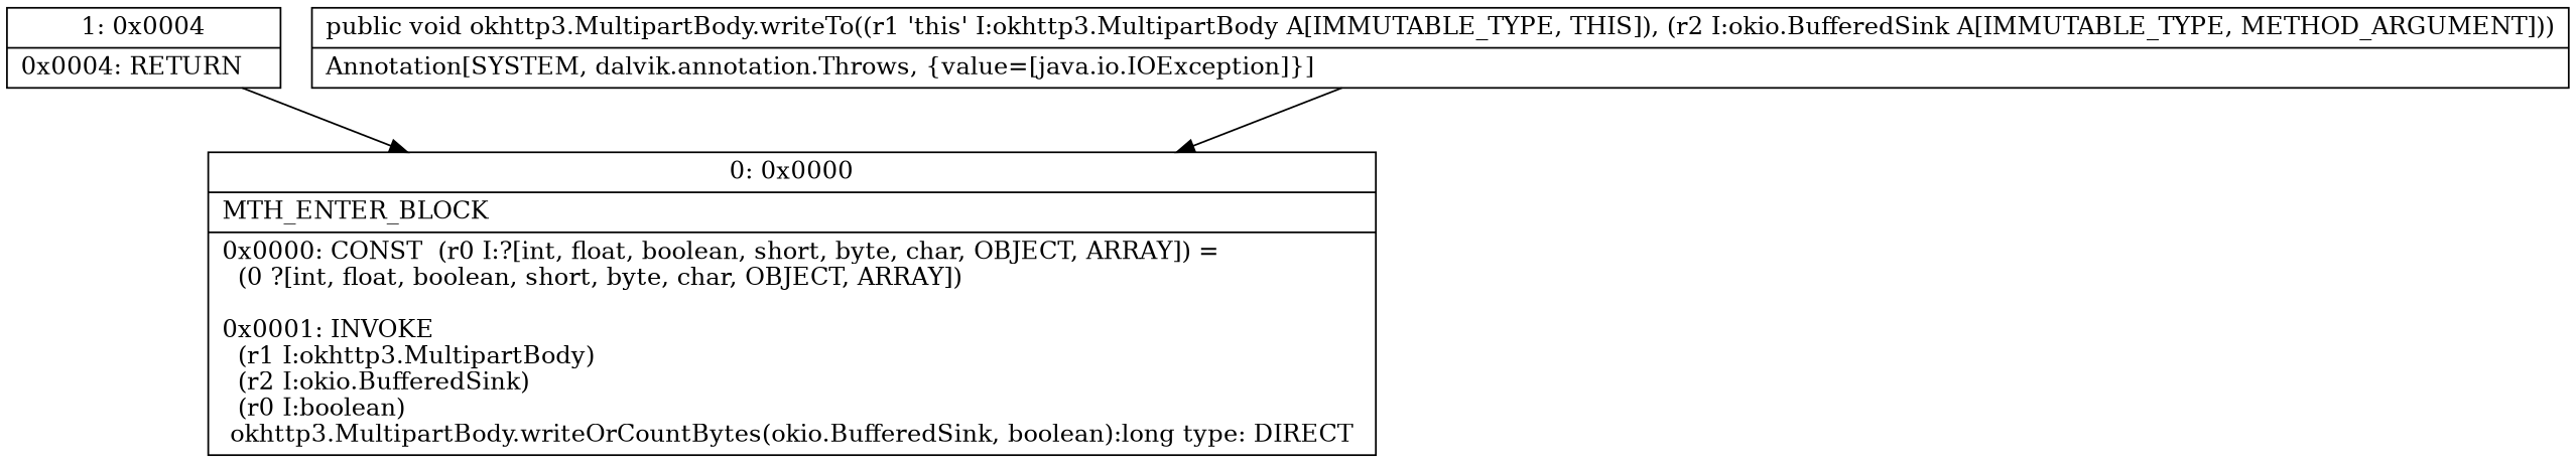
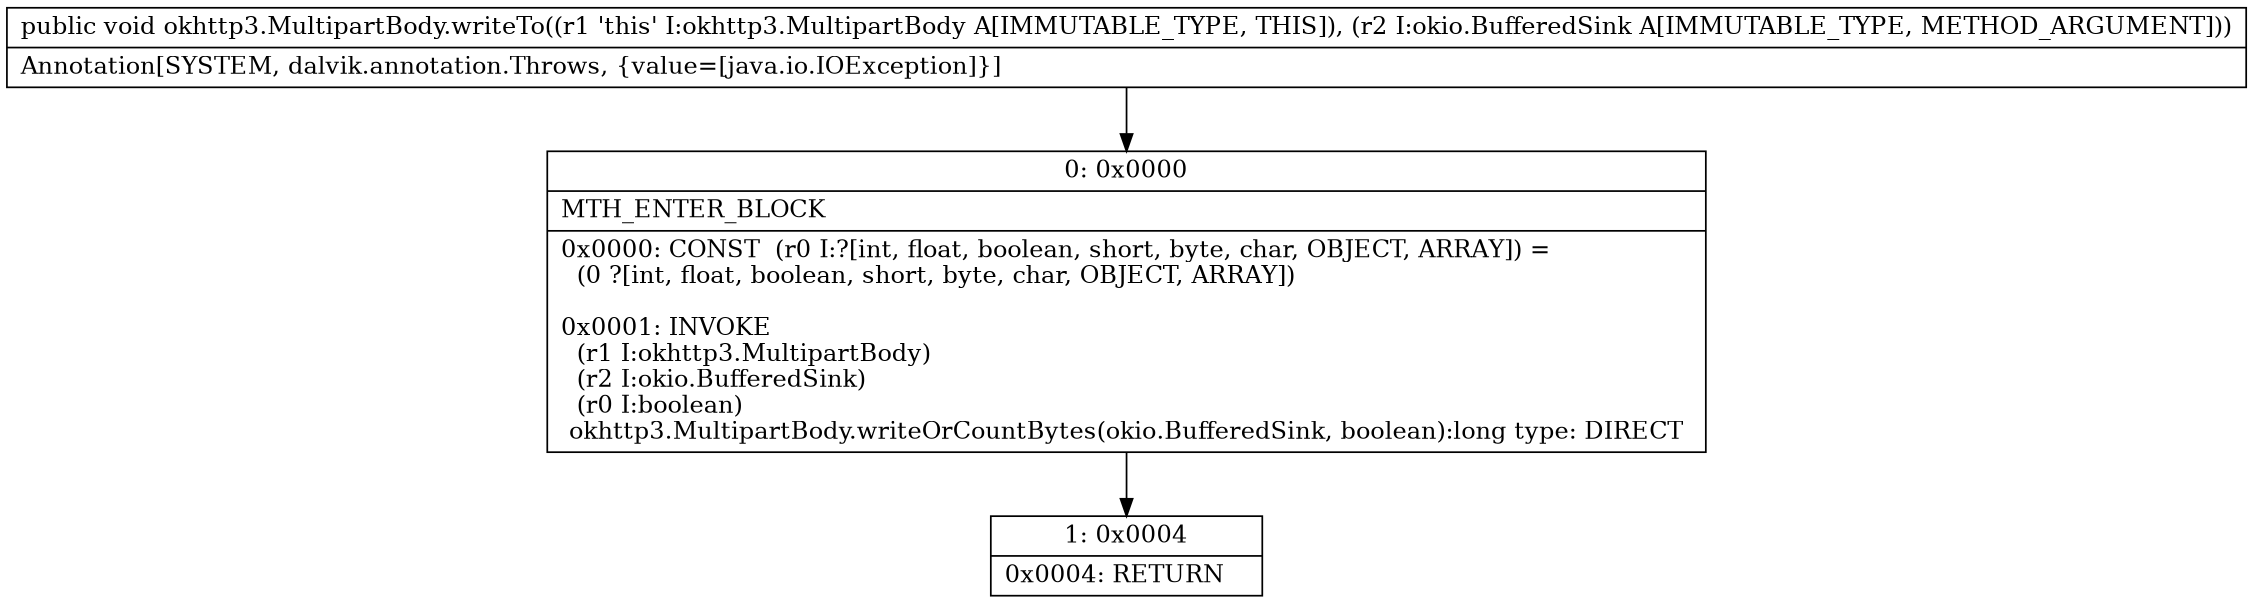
  digraph {
    node [shape=record]
    n1 [label="{0\:\ 0x0000|MTH_ENTER_BLOCK\l|0x0000: CONST  (r0 I:?[int, float, boolean, short, byte, char, OBJECT, ARRAY]) = \l  (0 ?[int, float, boolean, short, byte, char, OBJECT, ARRAY])\l \l0x0001: INVOKE  \l  (r1 I:okhttp3.MultipartBody)\l  (r2 I:okio.BufferedSink)\l  (r0 I:boolean)\l okhttp3.MultipartBody.writeOrCountBytes(okio.BufferedSink, boolean):long type: DIRECT \l}"]
    n2 [label="{1\:\ 0x0004|0x0004: RETURN   \l}"]
    n3 [label="{public void okhttp3.MultipartBody.writeTo((r1 'this' I:okhttp3.MultipartBody A[IMMUTABLE_TYPE, THIS]), (r2 I:okio.BufferedSink A[IMMUTABLE_TYPE, METHOD_ARGUMENT]))  | Annotation[SYSTEM, dalvik.annotation.Throws, \{value=[java.io.IOException]\}]\l}"]
-   n2 -> n1
+   n1 -> n2
    n3 -> n1
  }
